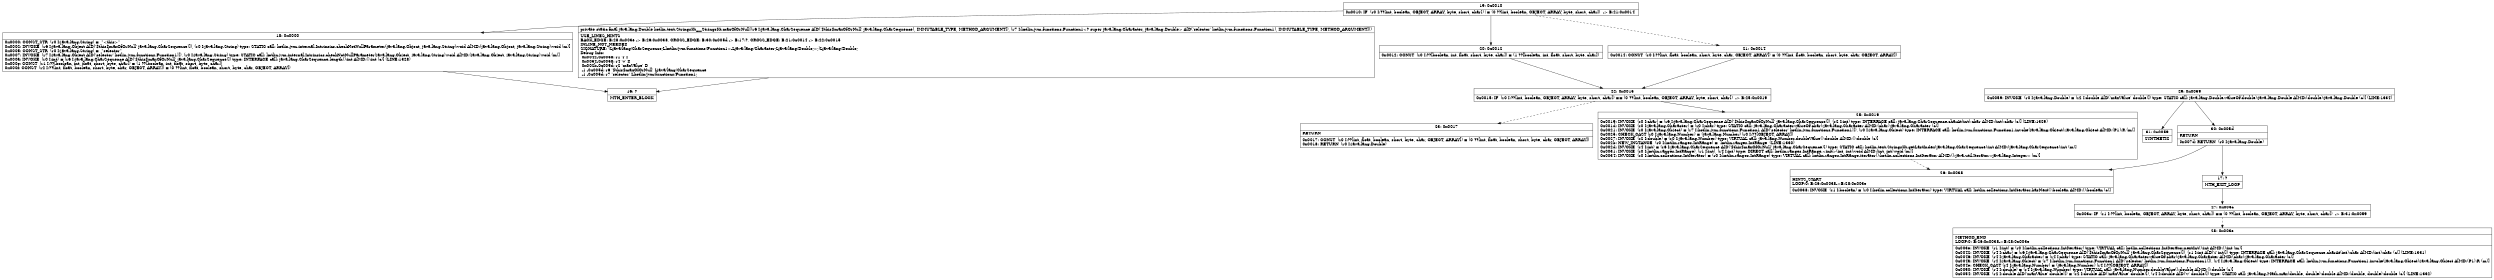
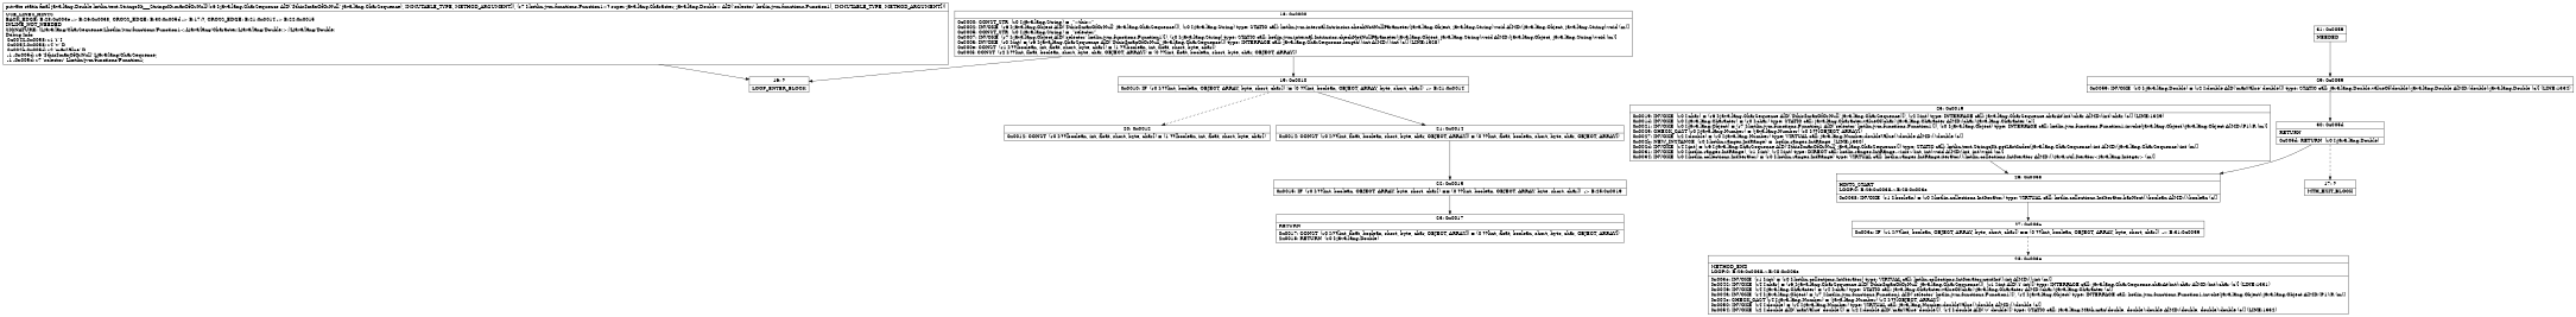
  digraph {
    node [shape=record]
-   n1 [label="{16\:\ ?|MTH_ENTER_BLOCK\l}"]
+   n1 [label="{16\:\ ?|LOOP_ENTER_BLOCK\l}"]
    n2 [label="{18\:\ 0x0000|0x0000: CONST_STR  (r0 I:java.lang.String) =  \"\<this\>\" \l0x0002: INVOKE  (r6 I:java.lang.Object A[D('$this$maxOfOrNull' java.lang.CharSequence)]), (r0 I:java.lang.String) type: STATIC call: kotlin.jvm.internal.Intrinsics.checkNotNullParameter(java.lang.Object, java.lang.String):void A[MD:(java.lang.Object, java.lang.String):void (m)]\l0x0005: CONST_STR  (r0 I:java.lang.String) =  \"selector\" \l0x0007: INVOKE  (r7 I:java.lang.Object A[D('selector' kotlin.jvm.functions.Function1)]), (r0 I:java.lang.String) type: STATIC call: kotlin.jvm.internal.Intrinsics.checkNotNullParameter(java.lang.Object, java.lang.String):void A[MD:(java.lang.Object, java.lang.String):void (m)]\l0x000a: INVOKE  (r0 I:int) = (r6 I:java.lang.CharSequence A[D('$this$maxOfOrNull' java.lang.CharSequence)]) type: INTERFACE call: java.lang.CharSequence.length():int A[MD:():int (c)] (LINE:1328)\l0x000e: CONST  (r1 I:??[boolean, int, float, short, byte, char]) = (1 ??[boolean, int, float, short, byte, char]) \l0x000f: CONST  (r2 I:??[int, float, boolean, short, byte, char, OBJECT, ARRAY]) = (0 ??[int, float, boolean, short, byte, char, OBJECT, ARRAY]) \l}"]
    n3 [label="{19\:\ 0x0010|0x0010: IF  (r0 I:??[int, boolean, OBJECT, ARRAY, byte, short, char]) != (0 ??[int, boolean, OBJECT, ARRAY, byte, short, char])  \-\> B:21:0x0014 \l}"]
    n4 [label="{20\:\ 0x0012|0x0012: CONST  (r0 I:??[boolean, int, float, short, byte, char]) = (1 ??[boolean, int, float, short, byte, char]) \l}"]
    n5 [label="{21\:\ 0x0014|0x0014: CONST  (r0 I:??[int, float, boolean, short, byte, char, OBJECT, ARRAY]) = (0 ??[int, float, boolean, short, byte, char, OBJECT, ARRAY]) \l}"]
    n6 [label="{22\:\ 0x0015|0x0015: IF  (r0 I:??[int, boolean, OBJECT, ARRAY, byte, short, char]) == (0 ??[int, boolean, OBJECT, ARRAY, byte, short, char])  \-\> B:25:0x0019 \l}"]
-   n7 [label="{23\:\ 0x0017|RETURN\l|0x0017: CONST  (r0 I:??[int, float, boolean, short, byte, char, OBJECT, ARRAY]) = (0 ??[int, float, boolean, short, byte, char, OBJECT, ARRAY]) \l0x0018: RETURN  (r0 I:java.lang.Double) \l}"]
+   n7 [label="{23\:\ 0x0017|RETURN\l|0x0017: CONST  (r0 I:??[int, float, boolean, short, byte, char, OBJECT, ARRAY]) = (0 ??[int, float, boolean, short, byte, char, OBJECT, ARRAY]) \l2x0018: RETURN  (r0 I:java.lang.Double) \l}"]
    n8 [label="{25\:\ 0x0019|0x0019: INVOKE  (r0 I:char) = (r6 I:java.lang.CharSequence A[D('$this$maxOfOrNull' java.lang.CharSequence)]), (r2 I:int) type: INTERFACE call: java.lang.CharSequence.charAt(int):char A[MD:(int):char (c)] (LINE:1329)\l0x001d: INVOKE  (r0 I:java.lang.Character) = (r0 I:char) type: STATIC call: java.lang.Character.valueOf(char):java.lang.Character A[MD:(char):java.lang.Character (c)]\l0x0021: INVOKE  (r0 I:java.lang.Object) = (r7 I:kotlin.jvm.functions.Function1 A[D('selector' kotlin.jvm.functions.Function1)]), (r0 I:java.lang.Object) type: INTERFACE call: kotlin.jvm.functions.Function1.invoke(java.lang.Object):java.lang.Object A[MD:(P1):R (m)]\l0x0025: CHECK_CAST (r0 I:java.lang.Number) = (java.lang.Number) (r0 I:??[OBJECT, ARRAY]) \l0x0027: INVOKE  (r2 I:double) = (r0 I:java.lang.Number) type: VIRTUAL call: java.lang.Number.doubleValue():double A[MD:():double (c)]\l0x002b: NEW_INSTANCE  (r0 I:kotlin.ranges.IntRange) =  kotlin.ranges.IntRange  (LINE:1330)\l0x002d: INVOKE  (r4 I:int) = (r6 I:java.lang.CharSequence A[D('$this$maxOfOrNull' java.lang.CharSequence)]) type: STATIC call: kotlin.text.StringsKt.getLastIndex(java.lang.CharSequence):int A[MD:(java.lang.CharSequence):int (m)]\l0x0031: INVOKE  (r0 I:kotlin.ranges.IntRange), (r1 I:int), (r4 I:int) type: DIRECT call: kotlin.ranges.IntRange.\<init\>(int, int):void A[MD:(int, int):void (m)]\l0x0034: INVOKE  (r0 I:kotlin.collections.IntIterator) = (r0 I:kotlin.ranges.IntRange) type: VIRTUAL call: kotlin.ranges.IntRange.iterator():kotlin.collections.IntIterator A[MD:():java.util.Iterator\<java.lang.Integer\> (m)]\l}"]
    n9 [label="{26\:\ 0x0038|HINTS_START\lLOOP:0: B:26:0x0038\-\>B:28:0x003e\l|0x0038: INVOKE  (r1 I:boolean) = (r0 I:kotlin.collections.IntIterator) type: VIRTUAL call: kotlin.collections.IntIterator.hasNext():boolean A[MD:():boolean (c)]\l}"]
-   n10 [label="{17\:\ ?|MTH_EXIT_LOOP\l}"]
+   n10 [label="{17\:\ ?|MTH_EXIT_BLOCK\l}"]
    n11 [label="{27\:\ 0x003c|0x003c: IF  (r1 I:??[int, boolean, OBJECT, ARRAY, byte, short, char]) == (0 ??[int, boolean, OBJECT, ARRAY, byte, short, char])  \-\> B:31:0x0059 \l}"]
    n12 [label="{28\:\ 0x003e|METHOD_END\lLOOP:0: B:26:0x0038\-\>B:28:0x003e\l|0x003e: INVOKE  (r1 I:int) = (r0 I:kotlin.collections.IntIterator) type: VIRTUAL call: kotlin.collections.IntIterator.nextInt():int A[MD:():int (m)]\l0x0042: INVOKE  (r4 I:char) = (r6 I:java.lang.CharSequence A[D('$this$maxOfOrNull' java.lang.CharSequence)]), (r1 I:int A[D('i' int)]) type: INTERFACE call: java.lang.CharSequence.charAt(int):char A[MD:(int):char (c)] (LINE:1331)\l0x0046: INVOKE  (r4 I:java.lang.Character) = (r4 I:char) type: STATIC call: java.lang.Character.valueOf(char):java.lang.Character A[MD:(char):java.lang.Character (c)]\l0x004a: INVOKE  (r4 I:java.lang.Object) = (r7 I:kotlin.jvm.functions.Function1 A[D('selector' kotlin.jvm.functions.Function1)]), (r4 I:java.lang.Object) type: INTERFACE call: kotlin.jvm.functions.Function1.invoke(java.lang.Object):java.lang.Object A[MD:(P1):R (m)]\l0x004e: CHECK_CAST (r4 I:java.lang.Number) = (java.lang.Number) (r4 I:??[OBJECT, ARRAY]) \l0x0050: INVOKE  (r4 I:double) = (r4 I:java.lang.Number) type: VIRTUAL call: java.lang.Number.doubleValue():double A[MD:():double (c)]\l0x0054: INVOKE  (r2 I:double A[D('maxValue' double)]) = (r2 I:double A[D('maxValue' double)]), (r4 I:double A[D('v' double)]) type: STATIC call: java.lang.Math.max(double, double):double A[MD:(double, double):double (c)] (LINE:1332)\l}"]
-   n13 [label="{31\:\ 0x0059|SYNTHETIC\l}"]
+   n13 [label="{31\:\ 0x0059|NEEDED\l}"]
    n14 [label="{29\:\ 0x0059|0x0059: INVOKE  (r0 I:java.lang.Double) = (r2 I:double A[D('maxValue' double)]) type: STATIC call: java.lang.Double.valueOf(double):java.lang.Double A[MD:(double):java.lang.Double (c)] (LINE:1334)\l}"]
-   n15 [label="{30\:\ 0x005d|RETURN\l|0x007d: RETURN  (r0 I:java.lang.Double) \l}"]
+   n15 [label="{30\:\ 0x005d|RETURN\l|0x005d: RETURN  (r0 I:java.lang.Double) \l}"]
    n16 [label="{private static final java.lang.Double kotlin.text.StringsKt___StringsKt.maxOfOrNull((r6 I:java.lang.CharSequence A[D('$this$maxOfOrNull' java.lang.CharSequence), IMMUTABLE_TYPE, METHOD_ARGUMENT]), (r7 I:kotlin.jvm.functions.Function1\<? super java.lang.Character, java.lang.Double\> A[D('selector' kotlin.jvm.functions.Function1), IMMUTABLE_TYPE, METHOD_ARGUMENT]))  | USE_LINES_HINTS\lBACK_EDGE: B:28:0x003e \-\> B:26:0x0038, CROSS_EDGE: B:30:0x005d \-\> B:17:?, CROSS_EDGE: B:21:0x0014 \-\> B:22:0x0015\lINLINE_NOT_NEEDED\lSIGNATURE: (Ljava\/lang\/CharSequence;Lkotlin\/jvm\/functions\/Function1\<\-Ljava\/lang\/Character;Ljava\/lang\/Double;\>;)Ljava\/lang\/Double;\lDebug Info:\l  0x0042\-0x0058: r1 'i' I\l  0x0054\-0x0058: r4 'v' D\l  0x002b\-0x005d: r2 'maxValue' D\l  \-1 \-0x005d: r6 '$this$maxOfOrNull' Ljava\/lang\/CharSequence;\l  \-1 \-0x005d: r7 'selector' Lkotlin\/jvm\/functions\/Function1;\l}"]
    n2 -> n1
-   n3 -> n2
-   n3 -> n4 [style=solid]
-   n3 -> n5 [style=dashed]
-   n4 -> n6
+   n2 -> n3
+   n3 -> n4 [style=dashed]
+   n3 -> n5
    n5 -> n6
-   n6 -> n7 [style=dashed]
-   n6 -> n8
-   n8 -> n9 [style=dashed]
-   n10 -> n11
+   n6 -> n7 [style=solid]
+   n8 -> n9
+   n9 -> n11
    n11 -> n12 [style=dashed]
-   n14 -> n13
+   n13 -> n14
    n14 -> n15
    n15 -> n9
-   n15 -> n10
+   n15 -> n10 [style=dashed]
    n16 -> n1
  }
